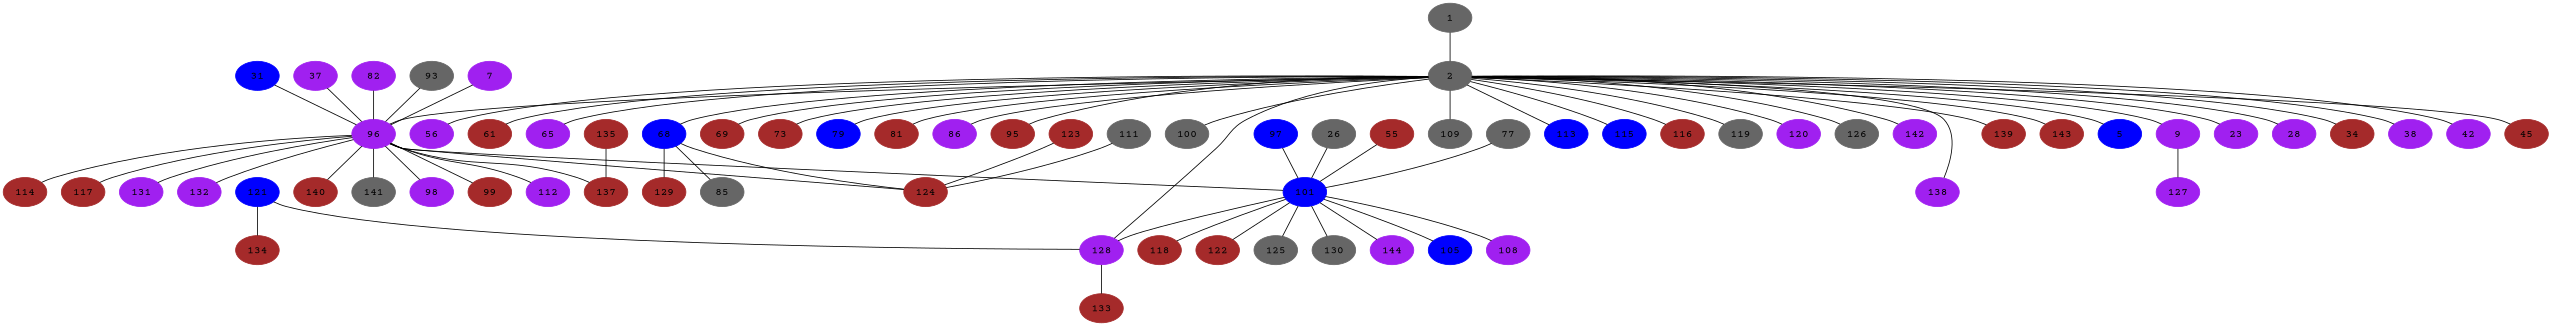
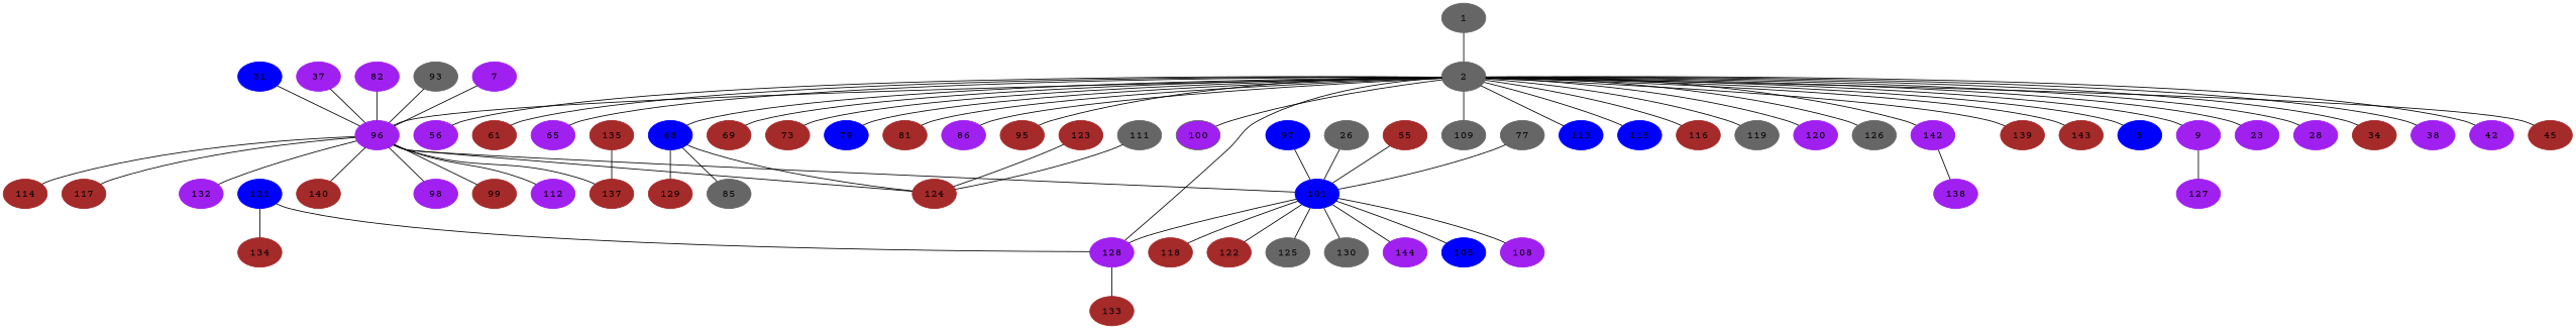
  graph {
    fontname="Courier Prime"
    node [color=brown fontname="Courier Prime" style=filled]
    edge [fontname="Courier Prime"]
    1 [color=gray40]
    2 [color=gray40]
    5 [color=blue]
    9 [color=purple]
    23 [color=purple]
    28 [color=purple]
    34
    38 [color=purple]
    42 [color=purple]
    45 [super="+44"]
    56 [color=purple]
    61 [super="+36"]
    65 [color=purple]
    68 [color=blue super="+15"]
    69
    73 [super="+72"]
    79 [color=blue]
    81 [super="+27"]
    86 [color=purple]
    95
    96 [color=purple super="+54+11+66+76"]
-   100 [color=gray40]
+   100 [color=gray40 fillcolor=purple]
    109 [color=gray40 super="+92"]
    113 [color=blue super="+83+87"]
    115 [color=blue]
    116
    119 [color=gray40 super="+50"]
    120 [color=purple]
    126 [color=gray40 super="+110"]
    128 [color=purple super="+88"]
    138 [color=purple]
    139
    142 [color=purple super="+70+103"]
    143
    127 [color=purple]
    85 [color=gray40 super="+52"]
    124 [super="+62+75+80+90"]
    129
    101 [color=blue super="+40+32"]
    98 [color=purple]
    99 [super="+29+89"]
    112 [color=purple]
    114 [super="+106"]
    117
-   131 [color=purple]
    132 [color=purple super="+74"]
    137 [super="+78"]
    140
-   141 [color=gray40]
    133
    7 [color=purple]
    105 [color=blue super="+41"]
    108 [color=purple]
    118
    122 [super="+94"]
    125 [color=gray40 super="+107"]
    130 [color=gray40]
    144 [color=purple super="+102"]
    26 [color=gray40]
    31 [color=blue]
    37 [color=purple]
    55
    77 [color=gray40]
    82 [color=purple super="+67"]
    93 [color=gray40 super="+60"]
    97 [color=blue super="+84"]
    111 [color=gray40]
    121 [color=blue]
    134
    123
    135
    1 -- 2
    2 -- 5
    2 -- 9
    2 -- 23
    2 -- 28
    2 -- 34
    2 -- 38
    2 -- 42
    2 -- 45
    2 -- 56
    2 -- 61
    2 -- 65
    2 -- 68 [weight=2]
    2 -- 69
    2 -- 73
    2 -- 79
    2 -- 81
    2 -- 86
    2 -- 95
    2 -- 96 [weight=5]
    2 -- 100
    2 -- 109
    2 -- 113
    2 -- 115
    2 -- 116
    2 -- 119
    2 -- 120
    2 -- 126
    2 -- 128
-   2 -- 138
+   142 -- 138
    2 -- 139
    2 -- 142
    2 -- 143
    9 -- 127
    68 -- 85
    68 -- 124
    68 -- 129
    96 -- 124
    96 -- 101 [weight=2]
    96 -- 98
    96 -- 99
    96 -- 112
    96 -- 114
    96 -- 117
-   96 -- 131
    96 -- 132
    96 -- 137
    96 -- 140
-   96 -- 141
    128 -- 133
    101 -- 128
    101 -- 105
    101 -- 108
    101 -- 118
    101 -- 122
    101 -- 125
    101 -- 130
    101 -- 144
    7 -- 96
    26 -- 101
    31 -- 96
    37 -- 96
    55 -- 101
    77 -- 101
    82 -- 96
    93 -- 96
    97 -- 101
    111 -- 124
    121 -- 128
    121 -- 134
    123 -- 124
    135 -- 137
  }
